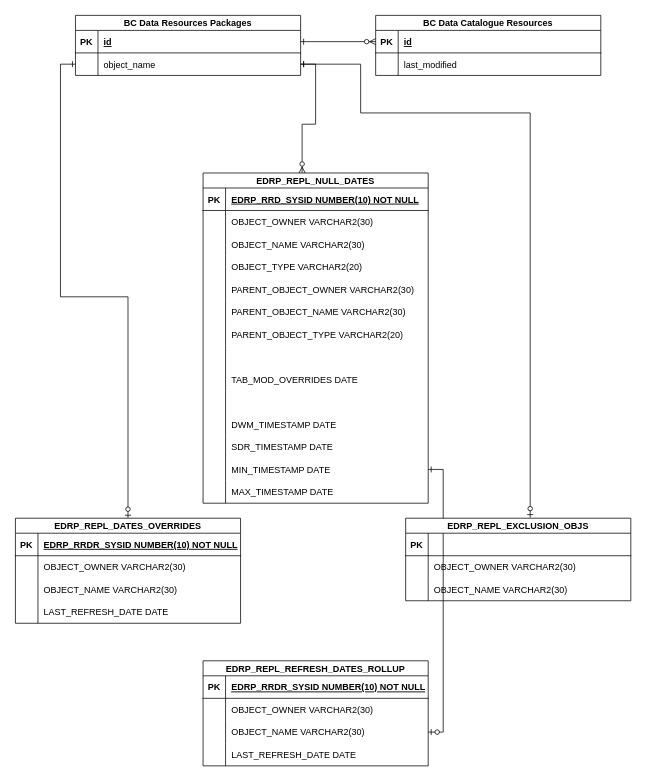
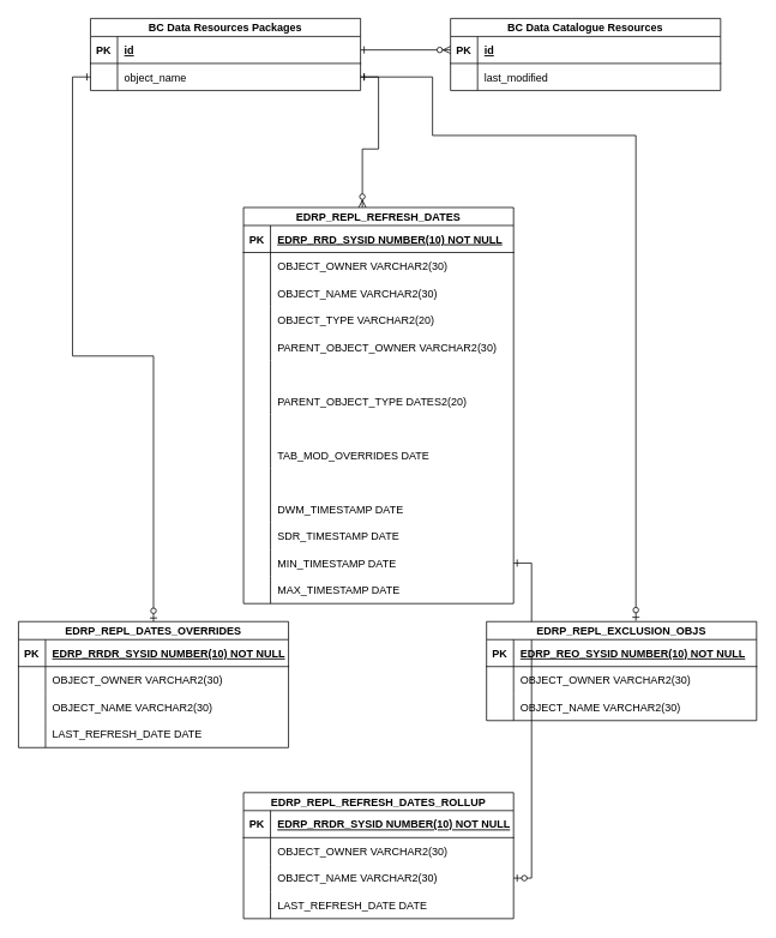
  <mxCell id="0" />
  <mxCell id="1" parent="0" />
  <mxCell id="2" style="edgeStyle=orthogonalEdgeStyle;rounded=0;orthogonalLoop=1;jettySize=auto;html=1;exitX=1;exitY=0.5;exitDx=0;exitDy=0;startArrow=ERone;startFill=0;endArrow=ERzeroToOne;endFill=1;" edge="1" parent="1" source="38" target="92"><mxGeometry relative="1" as="geometry" /></mxCell>
- <mxCell id="3" value="EDRP_REPL_NULL_DATES" style="shape=table;startSize=20;container=1;collapsible=1;childLayout=tableLayout;fixedRows=1;rowLines=0;fontStyle=1;align=center;resizeLast=1;" parent="1" vertex="1"><mxGeometry x="270" y="230" width="300" height="440" as="geometry"><mxRectangle x="120" y="120" width="100" height="30" as="alternateBounds" /></mxGeometry></mxCell>
+ <mxCell id="3" value="EDRP_REPL_REFRESH_DATES" style="shape=table;startSize=20;container=1;collapsible=1;childLayout=tableLayout;fixedRows=1;rowLines=0;fontStyle=1;align=center;resizeLast=1;" parent="1" vertex="1"><mxGeometry x="270" y="230" width="300" height="440" as="geometry"><mxRectangle x="120" y="120" width="100" height="30" as="alternateBounds" /></mxGeometry></mxCell>
  <mxCell id="4" value="" style="shape=partialRectangle;collapsible=0;dropTarget=0;pointerEvents=0;fillColor=none;points=[[0,0.5],[1,0.5]];portConstraint=eastwest;top=0;left=0;right=0;bottom=1;" parent="3" vertex="1"><mxGeometry y="20" width="300" height="30" as="geometry" /></mxCell>
  <mxCell id="5" value="PK" style="shape=partialRectangle;overflow=hidden;connectable=0;fillColor=none;top=0;left=0;bottom=0;right=0;fontStyle=1;" parent="4" vertex="1"><mxGeometry width="30" height="30" as="geometry" /></mxCell>
  <mxCell id="6" value="EDRP_RRD_SYSID NUMBER(10) NOT NULL" style="shape=partialRectangle;overflow=hidden;connectable=0;fillColor=none;top=0;left=0;bottom=0;right=0;align=left;spacingLeft=6;fontStyle=5;" parent="4" vertex="1"><mxGeometry x="30" width="270" height="30" as="geometry" /></mxCell>
  <mxCell id="7" value="" style="shape=partialRectangle;collapsible=0;dropTarget=0;pointerEvents=0;fillColor=none;points=[[0,0.5],[1,0.5]];portConstraint=eastwest;top=0;left=0;right=0;bottom=0;" parent="3" vertex="1"><mxGeometry y="50" width="300" height="30" as="geometry" /></mxCell>
  <mxCell id="8" value="" style="shape=partialRectangle;overflow=hidden;connectable=0;fillColor=none;top=0;left=0;bottom=0;right=0;" parent="7" vertex="1"><mxGeometry width="30" height="30" as="geometry" /></mxCell>
  <mxCell id="9" value="OBJECT_OWNER VARCHAR2(30)" style="shape=partialRectangle;overflow=hidden;connectable=0;fillColor=none;top=0;left=0;bottom=0;right=0;align=left;spacingLeft=6;" parent="7" vertex="1"><mxGeometry x="30" width="270" height="30" as="geometry" /></mxCell>
  <mxCell id="10" value="" style="shape=partialRectangle;collapsible=0;dropTarget=0;pointerEvents=0;fillColor=none;points=[[0,0.5],[1,0.5]];portConstraint=eastwest;top=0;left=0;right=0;bottom=0;" parent="3" vertex="1"><mxGeometry y="80" width="300" height="30" as="geometry" /></mxCell>
  <mxCell id="11" value="" style="shape=partialRectangle;overflow=hidden;connectable=0;fillColor=none;top=0;left=0;bottom=0;right=0;" parent="10" vertex="1"><mxGeometry width="30" height="30" as="geometry" /></mxCell>
  <mxCell id="12" value="OBJECT_NAME VARCHAR2(30)" style="shape=partialRectangle;overflow=hidden;connectable=0;fillColor=none;top=0;left=0;bottom=0;right=0;align=left;spacingLeft=6;" parent="10" vertex="1"><mxGeometry x="30" width="270" height="30" as="geometry" /></mxCell>
  <mxCell id="13" value="" style="shape=partialRectangle;collapsible=0;dropTarget=0;pointerEvents=0;fillColor=none;points=[[0,0.5],[1,0.5]];portConstraint=eastwest;top=0;left=0;right=0;bottom=0;" parent="3" vertex="1"><mxGeometry y="110" width="300" height="30" as="geometry" /></mxCell>
  <mxCell id="14" value="" style="shape=partialRectangle;overflow=hidden;connectable=0;fillColor=none;top=0;left=0;bottom=0;right=0;" parent="13" vertex="1"><mxGeometry width="30" height="30" as="geometry" /></mxCell>
  <mxCell id="15" value="OBJECT_TYPE VARCHAR2(20)" style="shape=partialRectangle;overflow=hidden;connectable=0;fillColor=none;top=0;left=0;bottom=0;right=0;align=left;spacingLeft=6;" parent="13" vertex="1"><mxGeometry x="30" width="270" height="30" as="geometry" /></mxCell>
  <mxCell id="16" value="" style="shape=partialRectangle;collapsible=0;dropTarget=0;pointerEvents=0;fillColor=none;points=[[0,0.5],[1,0.5]];portConstraint=eastwest;top=0;left=0;right=0;bottom=0;" vertex="1" parent="3"><mxGeometry y="140" width="300" height="30" as="geometry" /></mxCell>
  <mxCell id="17" value="" style="shape=partialRectangle;overflow=hidden;connectable=0;fillColor=none;top=0;left=0;bottom=0;right=0;" vertex="1" parent="16"><mxGeometry width="30" height="30" as="geometry" /></mxCell>
  <mxCell id="18" value="PARENT_OBJECT_OWNER VARCHAR2(30)" style="shape=partialRectangle;overflow=hidden;connectable=0;fillColor=none;top=0;left=0;bottom=0;right=0;align=left;spacingLeft=6;" vertex="1" parent="16"><mxGeometry x="30" width="270" height="30" as="geometry" /></mxCell>
  <mxCell id="19" value="" style="shape=partialRectangle;collapsible=0;dropTarget=0;pointerEvents=0;fillColor=none;points=[[0,0.5],[1,0.5]];portConstraint=eastwest;top=0;left=0;right=0;bottom=0;" vertex="1" parent="3"><mxGeometry y="170" width="300" height="30" as="geometry" /></mxCell>
  <mxCell id="20" value="" style="shape=partialRectangle;overflow=hidden;connectable=0;fillColor=none;top=0;left=0;bottom=0;right=0;" vertex="1" parent="19"><mxGeometry width="30" height="30" as="geometry" /></mxCell>
- <mxCell id="21" value="PARENT_OBJECT_NAME VARCHAR2(30)" style="shape=partialRectangle;overflow=hidden;connectable=0;fillColor=none;top=0;left=0;bottom=0;right=0;align=left;spacingLeft=6;" vertex="1" parent="19"><mxGeometry x="30" width="270" height="30" as="geometry" /></mxCell>
  <mxCell id="22" value="" style="shape=partialRectangle;collapsible=0;dropTarget=0;pointerEvents=0;fillColor=none;points=[[0,0.5],[1,0.5]];portConstraint=eastwest;top=0;left=0;right=0;bottom=0;" vertex="1" parent="3"><mxGeometry y="200" width="300" height="30" as="geometry" /></mxCell>
  <mxCell id="23" value="" style="shape=partialRectangle;overflow=hidden;connectable=0;fillColor=none;top=0;left=0;bottom=0;right=0;" vertex="1" parent="22"><mxGeometry width="30" height="30" as="geometry" /></mxCell>
- <mxCell id="24" value="PARENT_OBJECT_TYPE VARCHAR2(20)" style="shape=partialRectangle;overflow=hidden;connectable=0;fillColor=none;top=0;left=0;bottom=0;right=0;align=left;spacingLeft=6;" vertex="1" parent="22"><mxGeometry x="30" width="270" height="30" as="geometry" /></mxCell>
+ <mxCell id="24" value="PARENT_OBJECT_TYPE DATES2(20)" style="shape=partialRectangle;overflow=hidden;connectable=0;fillColor=none;top=0;left=0;bottom=0;right=0;align=left;spacingLeft=6;" vertex="1" parent="22"><mxGeometry x="30" width="270" height="30" as="geometry" /></mxCell>
  <mxCell id="25" value="" style="shape=partialRectangle;collapsible=0;dropTarget=0;pointerEvents=0;fillColor=none;points=[[0,0.5],[1,0.5]];portConstraint=eastwest;top=0;left=0;right=0;bottom=0;" vertex="1" parent="3"><mxGeometry y="230" width="300" height="30" as="geometry" /></mxCell>
  <mxCell id="26" value="" style="shape=partialRectangle;overflow=hidden;connectable=0;fillColor=none;top=0;left=0;bottom=0;right=0;" vertex="1" parent="25"><mxGeometry width="30" height="30" as="geometry" /></mxCell>
  <mxCell id="27" value="" style="shape=partialRectangle;collapsible=0;dropTarget=0;pointerEvents=0;fillColor=none;points=[[0,0.5],[1,0.5]];portConstraint=eastwest;top=0;left=0;right=0;bottom=0;" vertex="1" parent="3"><mxGeometry y="260" width="300" height="30" as="geometry" /></mxCell>
  <mxCell id="28" value="" style="shape=partialRectangle;overflow=hidden;connectable=0;fillColor=none;top=0;left=0;bottom=0;right=0;" vertex="1" parent="27"><mxGeometry width="30" height="30" as="geometry" /></mxCell>
  <mxCell id="29" value="TAB_MOD_OVERRIDES DATE" style="shape=partialRectangle;overflow=hidden;connectable=0;fillColor=none;top=0;left=0;bottom=0;right=0;align=left;spacingLeft=6;" vertex="1" parent="27"><mxGeometry x="30" width="270" height="30" as="geometry" /></mxCell>
  <mxCell id="30" value="" style="shape=partialRectangle;collapsible=0;dropTarget=0;pointerEvents=0;fillColor=none;points=[[0,0.5],[1,0.5]];portConstraint=eastwest;top=0;left=0;right=0;bottom=0;" vertex="1" parent="3"><mxGeometry y="290" width="300" height="30" as="geometry" /></mxCell>
  <mxCell id="31" value="" style="shape=partialRectangle;overflow=hidden;connectable=0;fillColor=none;top=0;left=0;bottom=0;right=0;" vertex="1" parent="30"><mxGeometry width="30" height="30" as="geometry" /></mxCell>
  <mxCell id="32" value="" style="shape=partialRectangle;collapsible=0;dropTarget=0;pointerEvents=0;fillColor=none;points=[[0,0.5],[1,0.5]];portConstraint=eastwest;top=0;left=0;right=0;bottom=0;" vertex="1" parent="3"><mxGeometry y="320" width="300" height="30" as="geometry" /></mxCell>
  <mxCell id="33" value="" style="shape=partialRectangle;overflow=hidden;connectable=0;fillColor=none;top=0;left=0;bottom=0;right=0;" vertex="1" parent="32"><mxGeometry width="30" height="30" as="geometry" /></mxCell>
  <mxCell id="34" value="DWM_TIMESTAMP DATE" style="shape=partialRectangle;overflow=hidden;connectable=0;fillColor=none;top=0;left=0;bottom=0;right=0;align=left;spacingLeft=6;" vertex="1" parent="32"><mxGeometry x="30" width="270" height="30" as="geometry" /></mxCell>
  <mxCell id="35" value="" style="shape=partialRectangle;collapsible=0;dropTarget=0;pointerEvents=0;fillColor=none;points=[[0,0.5],[1,0.5]];portConstraint=eastwest;top=0;left=0;right=0;bottom=0;" vertex="1" parent="3"><mxGeometry y="350" width="300" height="30" as="geometry" /></mxCell>
  <mxCell id="36" value="" style="shape=partialRectangle;overflow=hidden;connectable=0;fillColor=none;top=0;left=0;bottom=0;right=0;" vertex="1" parent="35"><mxGeometry width="30" height="30" as="geometry" /></mxCell>
  <mxCell id="37" value="SDR_TIMESTAMP DATE" style="shape=partialRectangle;overflow=hidden;connectable=0;fillColor=none;top=0;left=0;bottom=0;right=0;align=left;spacingLeft=6;" vertex="1" parent="35"><mxGeometry x="30" width="270" height="30" as="geometry" /></mxCell>
  <mxCell id="38" value="" style="shape=partialRectangle;collapsible=0;dropTarget=0;pointerEvents=0;fillColor=none;points=[[0,0.5],[1,0.5]];portConstraint=eastwest;top=0;left=0;right=0;bottom=0;" vertex="1" parent="3"><mxGeometry y="380" width="300" height="30" as="geometry" /></mxCell>
  <mxCell id="39" value="" style="shape=partialRectangle;overflow=hidden;connectable=0;fillColor=none;top=0;left=0;bottom=0;right=0;" vertex="1" parent="38"><mxGeometry width="30" height="30" as="geometry" /></mxCell>
  <mxCell id="40" value="MIN_TIMESTAMP DATE" style="shape=partialRectangle;overflow=hidden;connectable=0;fillColor=none;top=0;left=0;bottom=0;right=0;align=left;spacingLeft=6;" vertex="1" parent="38"><mxGeometry x="30" width="270" height="30" as="geometry" /></mxCell>
  <mxCell id="41" value="" style="shape=partialRectangle;collapsible=0;dropTarget=0;pointerEvents=0;fillColor=none;points=[[0,0.5],[1,0.5]];portConstraint=eastwest;top=0;left=0;right=0;bottom=0;" vertex="1" parent="3"><mxGeometry y="410" width="300" height="30" as="geometry" /></mxCell>
  <mxCell id="42" value="" style="shape=partialRectangle;overflow=hidden;connectable=0;fillColor=none;top=0;left=0;bottom=0;right=0;" vertex="1" parent="41"><mxGeometry width="30" height="30" as="geometry" /></mxCell>
  <mxCell id="43" value="MAX_TIMESTAMP DATE" style="shape=partialRectangle;overflow=hidden;connectable=0;fillColor=none;top=0;left=0;bottom=0;right=0;align=left;spacingLeft=6;" vertex="1" parent="41"><mxGeometry x="30" width="270" height="30" as="geometry" /></mxCell>
  <mxCell id="44" value="EDRP_REPL_DATES_OVERRIDES" style="shape=table;startSize=20;container=1;collapsible=1;childLayout=tableLayout;fixedRows=1;rowLines=0;fontStyle=1;align=center;resizeLast=1;" parent="1" vertex="1"><mxGeometry x="20" y="690" width="300" height="140" as="geometry"><mxRectangle x="120" y="120" width="100" height="30" as="alternateBounds" /></mxGeometry></mxCell>
  <mxCell id="45" value="" style="shape=partialRectangle;collapsible=0;dropTarget=0;pointerEvents=0;fillColor=none;points=[[0,0.5],[1,0.5]];portConstraint=eastwest;top=0;left=0;right=0;bottom=1;" parent="44" vertex="1"><mxGeometry y="20" width="300" height="30" as="geometry" /></mxCell>
  <mxCell id="46" value="PK" style="shape=partialRectangle;overflow=hidden;connectable=0;fillColor=none;top=0;left=0;bottom=0;right=0;fontStyle=1;" parent="45" vertex="1"><mxGeometry width="30" height="30" as="geometry" /></mxCell>
  <mxCell id="47" value="EDRP_RRDR_SYSID NUMBER(10) NOT NULL" style="shape=partialRectangle;overflow=hidden;connectable=0;fillColor=none;top=0;left=0;bottom=0;right=0;align=left;spacingLeft=6;fontStyle=5;" parent="45" vertex="1"><mxGeometry x="30" width="270" height="30" as="geometry" /></mxCell>
  <mxCell id="48" value="" style="shape=partialRectangle;collapsible=0;dropTarget=0;pointerEvents=0;fillColor=none;points=[[0,0.5],[1,0.5]];portConstraint=eastwest;top=0;left=0;right=0;bottom=0;" parent="44" vertex="1"><mxGeometry y="50" width="300" height="30" as="geometry" /></mxCell>
  <mxCell id="49" value="" style="shape=partialRectangle;overflow=hidden;connectable=0;fillColor=none;top=0;left=0;bottom=0;right=0;" parent="48" vertex="1"><mxGeometry width="30" height="30" as="geometry" /></mxCell>
  <mxCell id="50" value="OBJECT_OWNER VARCHAR2(30)" style="shape=partialRectangle;overflow=hidden;connectable=0;fillColor=none;top=0;left=0;bottom=0;right=0;align=left;spacingLeft=6;" parent="48" vertex="1"><mxGeometry x="30" width="270" height="30" as="geometry" /></mxCell>
  <mxCell id="51" value="" style="shape=partialRectangle;collapsible=0;dropTarget=0;pointerEvents=0;fillColor=none;points=[[0,0.5],[1,0.5]];portConstraint=eastwest;top=0;left=0;right=0;bottom=0;" parent="44" vertex="1"><mxGeometry y="80" width="300" height="30" as="geometry" /></mxCell>
  <mxCell id="52" value="" style="shape=partialRectangle;overflow=hidden;connectable=0;fillColor=none;top=0;left=0;bottom=0;right=0;" parent="51" vertex="1"><mxGeometry width="30" height="30" as="geometry" /></mxCell>
  <mxCell id="53" value="OBJECT_NAME VARCHAR2(30)" style="shape=partialRectangle;overflow=hidden;connectable=0;fillColor=none;top=0;left=0;bottom=0;right=0;align=left;spacingLeft=6;" parent="51" vertex="1"><mxGeometry x="30" width="270" height="30" as="geometry" /></mxCell>
  <mxCell id="54" value="" style="shape=partialRectangle;collapsible=0;dropTarget=0;pointerEvents=0;fillColor=none;points=[[0,0.5],[1,0.5]];portConstraint=eastwest;top=0;left=0;right=0;bottom=0;" parent="44" vertex="1"><mxGeometry y="110" width="300" height="30" as="geometry" /></mxCell>
  <mxCell id="55" value="" style="shape=partialRectangle;overflow=hidden;connectable=0;fillColor=none;top=0;left=0;bottom=0;right=0;" parent="54" vertex="1"><mxGeometry width="30" height="30" as="geometry" /></mxCell>
  <mxCell id="56" value="LAST_REFRESH_DATE DATE" style="shape=partialRectangle;overflow=hidden;connectable=0;fillColor=none;top=0;left=0;bottom=0;right=0;align=left;spacingLeft=6;" parent="54" vertex="1"><mxGeometry x="30" width="270" height="30" as="geometry" /></mxCell>
  <mxCell id="57" style="edgeStyle=orthogonalEdgeStyle;rounded=0;orthogonalLoop=1;jettySize=auto;html=1;exitX=1;exitY=0.5;exitDx=0;exitDy=0;entryX=0.44;entryY=0;entryDx=0;entryDy=0;entryPerimeter=0;endArrow=ERzeroToMany;endFill=1;startArrow=ERone;startFill=0;" edge="1" parent="1" source="81" target="3"><mxGeometry relative="1" as="geometry" /></mxCell>
  <mxCell id="58" style="edgeStyle=orthogonalEdgeStyle;rounded=0;orthogonalLoop=1;jettySize=auto;html=1;exitX=1;exitY=0.5;exitDx=0;exitDy=0;entryX=0;entryY=0.5;entryDx=0;entryDy=0;startArrow=ERone;startFill=0;endArrow=ERzeroToMany;endFill=1;" edge="1" parent="1" source="78" target="71"><mxGeometry relative="1" as="geometry" /></mxCell>
  <mxCell id="59" style="edgeStyle=orthogonalEdgeStyle;rounded=0;orthogonalLoop=1;jettySize=auto;html=1;exitX=0;exitY=0.5;exitDx=0;exitDy=0;entryX=0.5;entryY=0;entryDx=0;entryDy=0;startArrow=ERone;startFill=0;endArrow=ERzeroToOne;endFill=1;" edge="1" parent="1" source="81" target="44"><mxGeometry relative="1" as="geometry" /></mxCell>
  <mxCell id="60" value="EDRP_REPL_EXCLUSION_OBJS" style="shape=table;startSize=20;container=1;collapsible=1;childLayout=tableLayout;fixedRows=1;rowLines=0;fontStyle=1;align=center;resizeLast=1;" parent="1" vertex="1"><mxGeometry x="540" y="690" width="300" height="110" as="geometry"><mxRectangle x="120" y="120" width="100" height="30" as="alternateBounds" /></mxGeometry></mxCell>
  <mxCell id="61" value="" style="shape=partialRectangle;collapsible=0;dropTarget=0;pointerEvents=0;fillColor=none;points=[[0,0.5],[1,0.5]];portConstraint=eastwest;top=0;left=0;right=0;bottom=1;" parent="60" vertex="1"><mxGeometry y="20" width="300" height="30" as="geometry" /></mxCell>
  <mxCell id="62" value="PK" style="shape=partialRectangle;overflow=hidden;connectable=0;fillColor=none;top=0;left=0;bottom=0;right=0;fontStyle=1;" parent="61" vertex="1"><mxGeometry width="30" height="30" as="geometry" /></mxCell>
+ <mxCell id="63" value="EDRP_REO_SYSID NUMBER(10) NOT NULL" style="shape=partialRectangle;overflow=hidden;connectable=0;fillColor=none;top=0;left=0;bottom=0;right=0;align=left;spacingLeft=6;fontStyle=5;" parent="61" vertex="1"><mxGeometry x="30" width="270" height="30" as="geometry" /></mxCell>
  <mxCell id="64" value="" style="shape=partialRectangle;collapsible=0;dropTarget=0;pointerEvents=0;fillColor=none;points=[[0,0.5],[1,0.5]];portConstraint=eastwest;top=0;left=0;right=0;bottom=0;" parent="60" vertex="1"><mxGeometry y="50" width="300" height="30" as="geometry" /></mxCell>
  <mxCell id="65" value="" style="shape=partialRectangle;overflow=hidden;connectable=0;fillColor=none;top=0;left=0;bottom=0;right=0;" parent="64" vertex="1"><mxGeometry width="30" height="30" as="geometry" /></mxCell>
  <mxCell id="66" value="OBJECT_OWNER VARCHAR2(30)" style="shape=partialRectangle;overflow=hidden;connectable=0;fillColor=none;top=0;left=0;bottom=0;right=0;align=left;spacingLeft=6;" parent="64" vertex="1"><mxGeometry x="30" width="270" height="30" as="geometry" /></mxCell>
  <mxCell id="67" value="" style="shape=partialRectangle;collapsible=0;dropTarget=0;pointerEvents=0;fillColor=none;points=[[0,0.5],[1,0.5]];portConstraint=eastwest;top=0;left=0;right=0;bottom=0;" parent="60" vertex="1"><mxGeometry y="80" width="300" height="30" as="geometry" /></mxCell>
  <mxCell id="68" value="" style="shape=partialRectangle;overflow=hidden;connectable=0;fillColor=none;top=0;left=0;bottom=0;right=0;" parent="67" vertex="1"><mxGeometry width="30" height="30" as="geometry" /></mxCell>
  <mxCell id="69" value="OBJECT_NAME VARCHAR2(30)" style="shape=partialRectangle;overflow=hidden;connectable=0;fillColor=none;top=0;left=0;bottom=0;right=0;align=left;spacingLeft=6;" parent="67" vertex="1"><mxGeometry x="30" width="270" height="30" as="geometry" /></mxCell>
  <mxCell id="70" value="BC Data Catalogue Resources" style="shape=table;startSize=20;container=1;collapsible=1;childLayout=tableLayout;fixedRows=1;rowLines=0;fontStyle=1;align=center;resizeLast=1;" vertex="1" parent="1"><mxGeometry x="500" y="20" width="300" height="80" as="geometry"><mxRectangle x="120" y="120" width="100" height="30" as="alternateBounds" /></mxGeometry></mxCell>
  <mxCell id="71" value="" style="shape=partialRectangle;collapsible=0;dropTarget=0;pointerEvents=0;fillColor=none;points=[[0,0.5],[1,0.5]];portConstraint=eastwest;top=0;left=0;right=0;bottom=1;" vertex="1" parent="70"><mxGeometry y="20" width="300" height="30" as="geometry" /></mxCell>
  <mxCell id="72" value="PK" style="shape=partialRectangle;overflow=hidden;connectable=0;fillColor=none;top=0;left=0;bottom=0;right=0;fontStyle=1;" vertex="1" parent="71"><mxGeometry width="30" height="30" as="geometry" /></mxCell>
  <mxCell id="73" value="id" style="shape=partialRectangle;overflow=hidden;connectable=0;fillColor=none;top=0;left=0;bottom=0;right=0;align=left;spacingLeft=6;fontStyle=5;" vertex="1" parent="71"><mxGeometry x="30" width="270" height="30" as="geometry" /></mxCell>
  <mxCell id="74" value="" style="shape=partialRectangle;collapsible=0;dropTarget=0;pointerEvents=0;fillColor=none;points=[[0,0.5],[1,0.5]];portConstraint=eastwest;top=0;left=0;right=0;bottom=0;" vertex="1" parent="70"><mxGeometry y="50" width="300" height="30" as="geometry" /></mxCell>
  <mxCell id="75" value="" style="shape=partialRectangle;overflow=hidden;connectable=0;fillColor=none;top=0;left=0;bottom=0;right=0;" vertex="1" parent="74"><mxGeometry width="30" height="30" as="geometry" /></mxCell>
  <mxCell id="76" value="last_modified" style="shape=partialRectangle;overflow=hidden;connectable=0;fillColor=none;top=0;left=0;bottom=0;right=0;align=left;spacingLeft=6;" vertex="1" parent="74"><mxGeometry x="30" width="270" height="30" as="geometry" /></mxCell>
  <mxCell id="77" value="BC Data Resources Packages" style="shape=table;startSize=20;container=1;collapsible=1;childLayout=tableLayout;fixedRows=1;rowLines=0;fontStyle=1;align=center;resizeLast=1;" parent="1" vertex="1"><mxGeometry x="100" y="20" width="300" height="80" as="geometry"><mxRectangle x="120" y="120" width="100" height="30" as="alternateBounds" /></mxGeometry></mxCell>
  <mxCell id="78" value="" style="shape=partialRectangle;collapsible=0;dropTarget=0;pointerEvents=0;fillColor=none;points=[[0,0.5],[1,0.5]];portConstraint=eastwest;top=0;left=0;right=0;bottom=1;" parent="77" vertex="1"><mxGeometry y="20" width="300" height="30" as="geometry" /></mxCell>
  <mxCell id="79" value="PK" style="shape=partialRectangle;overflow=hidden;connectable=0;fillColor=none;top=0;left=0;bottom=0;right=0;fontStyle=1;" parent="78" vertex="1"><mxGeometry width="30" height="30" as="geometry" /></mxCell>
  <mxCell id="80" value="id" style="shape=partialRectangle;overflow=hidden;connectable=0;fillColor=none;top=0;left=0;bottom=0;right=0;align=left;spacingLeft=6;fontStyle=5;" parent="78" vertex="1"><mxGeometry x="30" width="270" height="30" as="geometry" /></mxCell>
  <mxCell id="81" value="" style="shape=partialRectangle;collapsible=0;dropTarget=0;pointerEvents=0;fillColor=none;points=[[0,0.5],[1,0.5]];portConstraint=eastwest;top=0;left=0;right=0;bottom=0;" parent="77" vertex="1"><mxGeometry y="50" width="300" height="30" as="geometry" /></mxCell>
  <mxCell id="82" value="" style="shape=partialRectangle;overflow=hidden;connectable=0;fillColor=none;top=0;left=0;bottom=0;right=0;" parent="81" vertex="1"><mxGeometry width="30" height="30" as="geometry" /></mxCell>
  <mxCell id="83" value="object_name" style="shape=partialRectangle;overflow=hidden;connectable=0;fillColor=none;top=0;left=0;bottom=0;right=0;align=left;spacingLeft=6;" parent="81" vertex="1"><mxGeometry x="30" width="270" height="30" as="geometry" /></mxCell>
  <mxCell id="84" style="edgeStyle=orthogonalEdgeStyle;rounded=0;orthogonalLoop=1;jettySize=auto;html=1;exitX=1;exitY=0.5;exitDx=0;exitDy=0;entryX=0.553;entryY=-0.007;entryDx=0;entryDy=0;entryPerimeter=0;startArrow=ERone;startFill=0;endArrow=ERzeroToOne;endFill=1;" edge="1" parent="1" source="81" target="60"><mxGeometry relative="1" as="geometry"><Array as="points"><mxPoint x="480" y="85" /><mxPoint x="480" y="150" /><mxPoint x="706" y="150" /></Array></mxGeometry></mxCell>
  <mxCell id="85" value="EDRP_REPL_REFRESH_DATES_ROLLUP" style="shape=table;startSize=20;container=1;collapsible=1;childLayout=tableLayout;fixedRows=1;rowLines=0;fontStyle=1;align=center;resizeLast=1;" parent="1" vertex="1"><mxGeometry x="270" y="880" width="300" height="140" as="geometry"><mxRectangle x="120" y="120" width="100" height="30" as="alternateBounds" /></mxGeometry></mxCell>
  <mxCell id="86" value="" style="shape=partialRectangle;collapsible=0;dropTarget=0;pointerEvents=0;fillColor=none;points=[[0,0.5],[1,0.5]];portConstraint=eastwest;top=0;left=0;right=0;bottom=1;" parent="85" vertex="1"><mxGeometry y="20" width="300" height="30" as="geometry" /></mxCell>
  <mxCell id="87" value="PK" style="shape=partialRectangle;overflow=hidden;connectable=0;fillColor=none;top=0;left=0;bottom=0;right=0;fontStyle=1;" parent="86" vertex="1"><mxGeometry width="30" height="30" as="geometry" /></mxCell>
  <mxCell id="88" value="EDRP_RRDR_SYSID NUMBER(10) NOT NULL" style="shape=partialRectangle;overflow=hidden;connectable=0;fillColor=none;top=0;left=0;bottom=0;right=0;align=left;spacingLeft=6;fontStyle=5;" parent="86" vertex="1"><mxGeometry x="30" width="270" height="30" as="geometry" /></mxCell>
  <mxCell id="89" value="" style="shape=partialRectangle;collapsible=0;dropTarget=0;pointerEvents=0;fillColor=none;points=[[0,0.5],[1,0.5]];portConstraint=eastwest;top=0;left=0;right=0;bottom=0;" parent="85" vertex="1"><mxGeometry y="50" width="300" height="30" as="geometry" /></mxCell>
  <mxCell id="90" value="" style="shape=partialRectangle;overflow=hidden;connectable=0;fillColor=none;top=0;left=0;bottom=0;right=0;" parent="89" vertex="1"><mxGeometry width="30" height="30" as="geometry" /></mxCell>
  <mxCell id="91" value="OBJECT_OWNER VARCHAR2(30)" style="shape=partialRectangle;overflow=hidden;connectable=0;fillColor=none;top=0;left=0;bottom=0;right=0;align=left;spacingLeft=6;" parent="89" vertex="1"><mxGeometry x="30" width="270" height="30" as="geometry" /></mxCell>
  <mxCell id="92" value="" style="shape=partialRectangle;collapsible=0;dropTarget=0;pointerEvents=0;fillColor=none;points=[[0,0.5],[1,0.5]];portConstraint=eastwest;top=0;left=0;right=0;bottom=0;" parent="85" vertex="1"><mxGeometry y="80" width="300" height="30" as="geometry" /></mxCell>
  <mxCell id="93" value="" style="shape=partialRectangle;overflow=hidden;connectable=0;fillColor=none;top=0;left=0;bottom=0;right=0;" parent="92" vertex="1"><mxGeometry width="30" height="30" as="geometry" /></mxCell>
  <mxCell id="94" value="OBJECT_NAME VARCHAR2(30)" style="shape=partialRectangle;overflow=hidden;connectable=0;fillColor=none;top=0;left=0;bottom=0;right=0;align=left;spacingLeft=6;" parent="92" vertex="1"><mxGeometry x="30" width="270" height="30" as="geometry" /></mxCell>
  <mxCell id="95" value="" style="shape=partialRectangle;collapsible=0;dropTarget=0;pointerEvents=0;fillColor=none;points=[[0,0.5],[1,0.5]];portConstraint=eastwest;top=0;left=0;right=0;bottom=0;" parent="85" vertex="1"><mxGeometry y="110" width="300" height="30" as="geometry" /></mxCell>
  <mxCell id="96" value="" style="shape=partialRectangle;overflow=hidden;connectable=0;fillColor=none;top=0;left=0;bottom=0;right=0;" parent="95" vertex="1"><mxGeometry width="30" height="30" as="geometry" /></mxCell>
  <mxCell id="97" value="LAST_REFRESH_DATE DATE" style="shape=partialRectangle;overflow=hidden;connectable=0;fillColor=none;top=0;left=0;bottom=0;right=0;align=left;spacingLeft=6;" parent="95" vertex="1"><mxGeometry x="30" width="270" height="30" as="geometry" /></mxCell>
